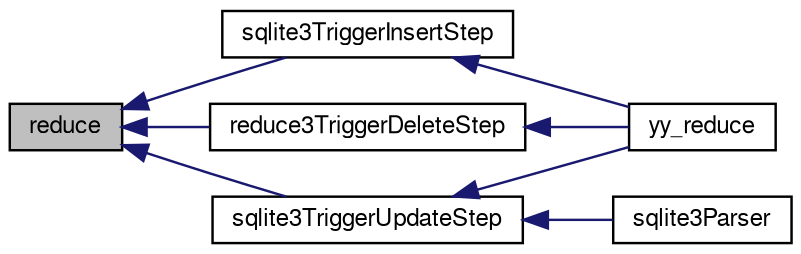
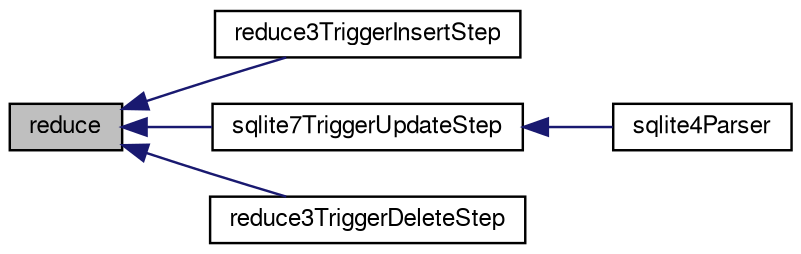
  digraph {
    rankdir=LR
    node [color=black fillcolor=white fontname=FreeSans fontsize=10 shape=record style=filled]
    edge [color=midnightblue dir=back fontname=FreeSans fontsize=10 labelfontname=FreeSans labelfontsize=10 style=solid]
    n1 [fillcolor=grey75 fontcolor=black height=0.2 label=reduce width=0.4]
-   n2 [height=0.2 label=sqlite3TriggerInsertStep width=0.4]
-   n3 [height=0.2 label=sqlite3TriggerUpdateStep width=0.4]
+   n2 [height=0.2 label=reduce3TriggerInsertStep width=0.4]
+   n3 [height=0.2 label=sqlite7TriggerUpdateStep width=0.4]
    n4 [height=0.2 label=reduce3TriggerDeleteStep width=0.4]
-   n5 [height=0.2 label=yy_reduce width=0.4]
-   n6 [height=0.2 label=sqlite3Parser width=0.4]
+   n6 [height=0.2 label=sqlite4Parser width=0.4]
    n1 -> n2
    n1 -> n3
    n1 -> n4
-   n2 -> n5
-   n3 -> n5
    n3 -> n6
-   n4 -> n5
  }
